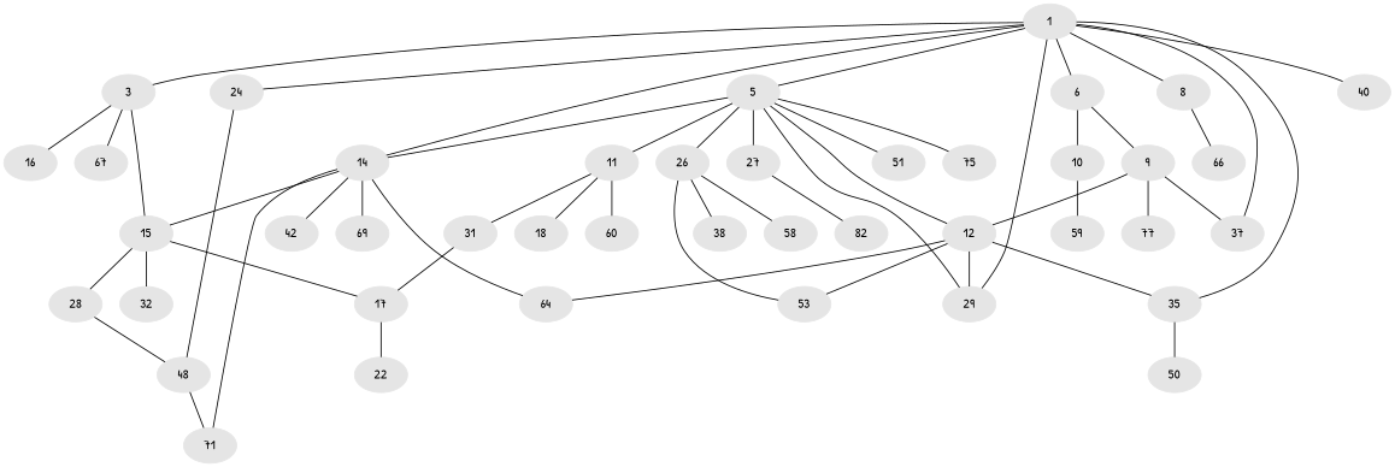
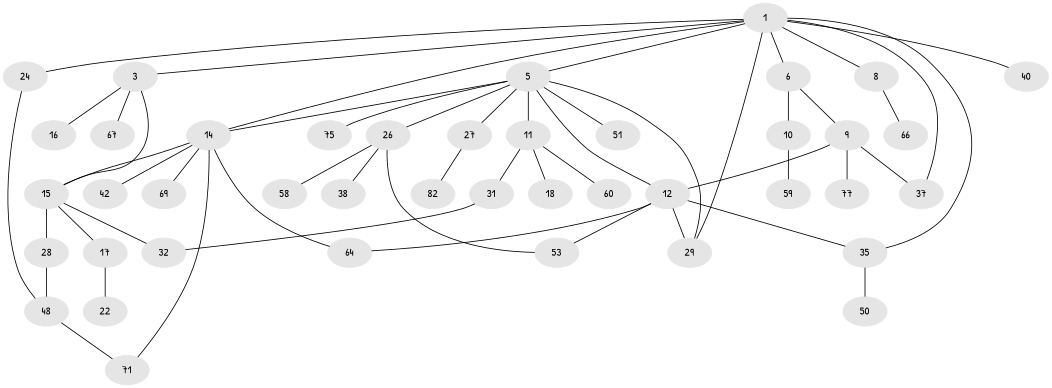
  graph {
    fontname="Patrick Hand"
    node [color=gray90 fontname="Patrick Hand" style=filled]
    edge [fontname="Patrick Hand"]
    1 [super="+4+2"]
    3 [super="+36"]
    5 [super="+13+70+7+39"]
    6
    8
    14 [super="+63+19+52"]
    24 [super="+47+43"]
    29
    35 [super="+65"]
    37 [super="+85"]
    40 [super="+41"]
    15 [super="+25"]
    16 [super="+21"]
    67
    11
    12 [super="+23"]
    26 [super="+34"]
    27 [super="+44"]
    51
    75
    9
    10
    66
    64
    42 [super="+83"]
    69
    71
    48 [super="+61"]
    50
    17 [super="+45"]
    28
    32 [super="+55"]
    18 [super="+73"]
    31
    60 [super="+68"]
    53
    38 [super="+79"]
    58
    82
    77
    59
    22 [super="+84"]
    1 -- 3
    1 -- 5
    1 -- 6
    1 -- 8
    1 -- 14
    1 -- 24
    1 -- 29
    1 -- 35
    1 -- 37
    1 -- 40
    3 -- 15
    3 -- 16
    3 -- 67
    5 -- 14
    5 -- 29
    5 -- 11 [weight=2]
    5 -- 12
    5 -- 26
    5 -- 27 [weight=2]
    5 -- 51
    5 -- 75
    6 -- 9
    6 -- 10
    8 -- 66
    14 -- 15
    14 -- 64
    14 -- 42
    14 -- 69
    14 -- 71
    24 -- 48
    35 -- 50
    15 -- 17
    15 -- 28
    15 -- 32
    11 -- 18
    11 -- 31
    11 -- 60
    12 -- 29 [weight=2]
    12 -- 35
    12 -- 64
    12 -- 53
    26 -- 53
    26 -- 38
    26 -- 58
    27 -- 82
    9 -- 37
    9 -- 12
    9 -- 77
    10 -- 59
    48 -- 71
    17 -- 22
    28 -- 48
-   31 -- 17
+   31 -- 32
  }
